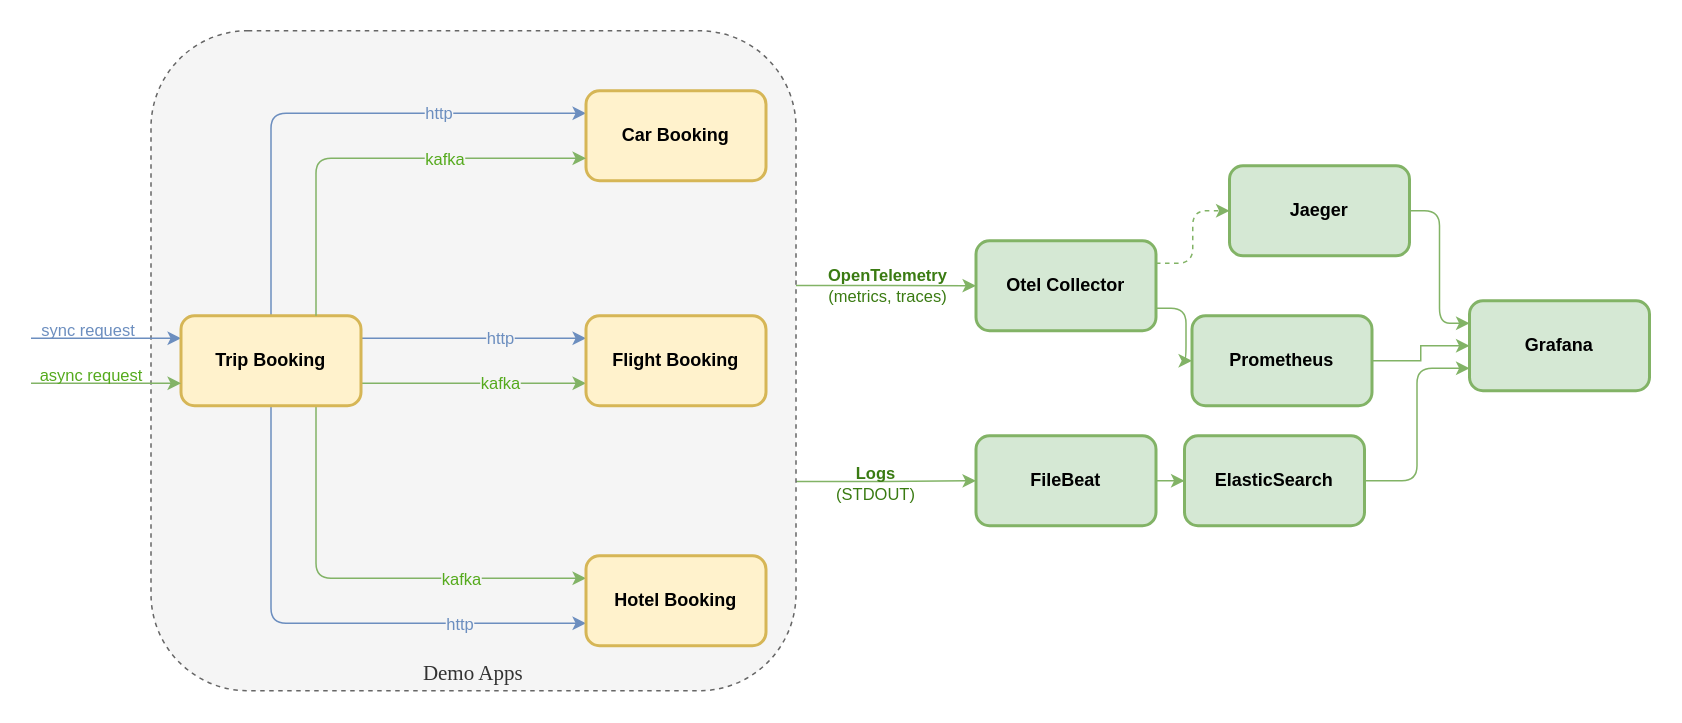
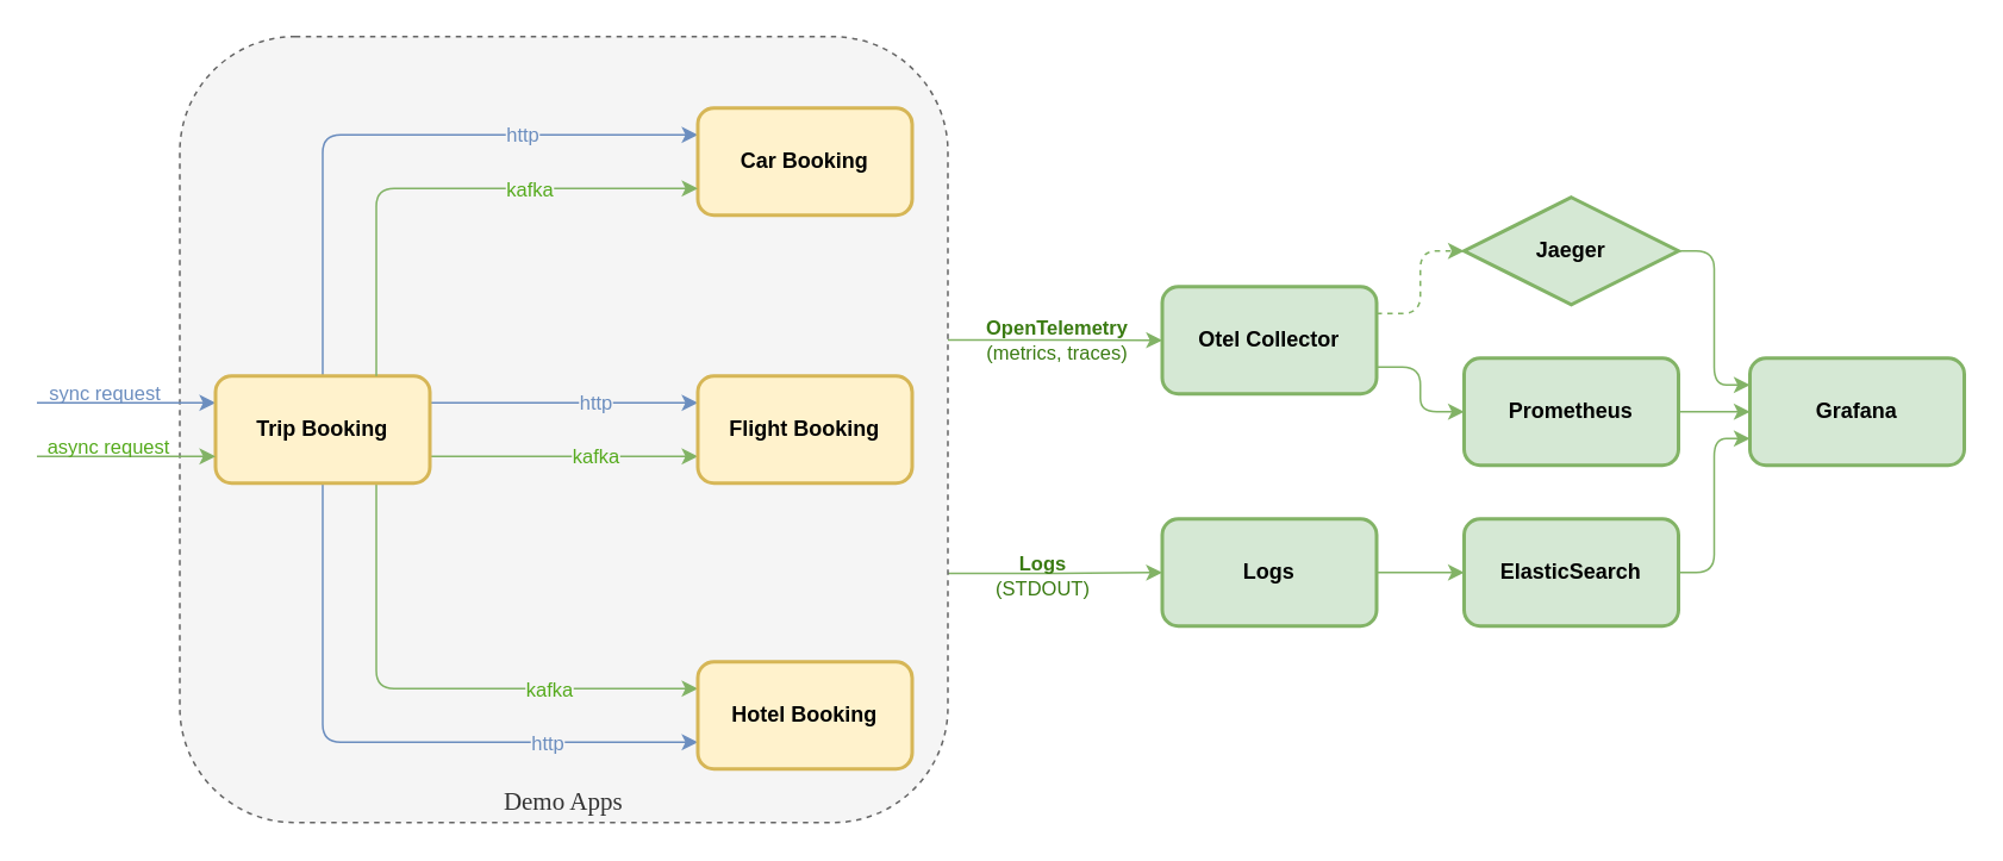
  <mxCell id="0" />
  <mxCell id="1" parent="0" />
  <mxCell id="2" style="edgeStyle=orthogonalEdgeStyle;rounded=0;orthogonalLoop=1;jettySize=auto;html=1;entryX=0;entryY=0.5;entryDx=0;entryDy=0;exitX=1;exitY=0.386;exitDx=0;exitDy=0;exitPerimeter=0;fillColor=#d5e8d4;strokeColor=#82b366;" parent="1" source="6" target="29" edge="1"><mxGeometry relative="1" as="geometry" /></mxCell>
  <mxCell id="3" value="&lt;b&gt;OpenTelemetry&lt;/b&gt;&lt;br&gt;(metrics, traces)" style="edgeLabel;html=1;align=center;verticalAlign=middle;resizable=0;points=[];fontColor=#3A7B12;labelBackgroundColor=none;" parent="2" vertex="1" connectable="0"><mxGeometry x="-0.259" relative="1" as="geometry"><mxPoint x="16" as="offset" /></mxGeometry></mxCell>
  <mxCell id="4" style="edgeStyle=orthogonalEdgeStyle;rounded=0;orthogonalLoop=1;jettySize=auto;html=1;entryX=0;entryY=0.5;entryDx=0;entryDy=0;exitX=1;exitY=0.683;exitDx=0;exitDy=0;exitPerimeter=0;fillColor=#d5e8d4;strokeColor=#82b366;" parent="1" source="6" target="31" edge="1"><mxGeometry relative="1" as="geometry" /></mxCell>
  <mxCell id="5" value="&lt;b&gt;Logs&lt;br&gt;&lt;/b&gt;(STDOUT)" style="edgeLabel;html=1;align=center;verticalAlign=middle;resizable=0;points=[];fontColor=#3A7B12;labelBackgroundColor=none;" parent="4" vertex="1" connectable="0"><mxGeometry x="-0.131" y="-1" relative="1" as="geometry"><mxPoint as="offset" /></mxGeometry></mxCell>
  <mxCell id="6" value="Demo Apps" style="rounded=1;whiteSpace=wrap;html=1;glass=0;verticalAlign=bottom;fontFamily=Comic Sans MS;fillColor=#f5f5f5;fontColor=#333333;strokeColor=#666666;dashed=1;fontSize=14;" parent="1" vertex="1"><mxGeometry x="100" y="20" width="430" height="440" as="geometry" /></mxCell>
  <mxCell id="7" style="edgeStyle=orthogonalEdgeStyle;rounded=1;orthogonalLoop=1;jettySize=auto;html=1;entryX=0;entryY=0.25;entryDx=0;entryDy=0;curved=0;exitX=0.5;exitY=0;exitDx=0;exitDy=0;fillColor=#dae8fc;strokeColor=#6c8ebf;" parent="1" source="19" target="20" edge="1"><mxGeometry relative="1" as="geometry" /></mxCell>
  <mxCell id="8" value="http" style="edgeLabel;html=1;align=center;verticalAlign=middle;resizable=0;points=[];fontColor=#6C8EBF;labelBackgroundColor=light-dark(#f5f5f5, #ededed);" parent="7" vertex="1" connectable="0"><mxGeometry x="0.428" relative="1" as="geometry"><mxPoint as="offset" /></mxGeometry></mxCell>
  <mxCell id="9" style="edgeStyle=orthogonalEdgeStyle;rounded=1;orthogonalLoop=1;jettySize=auto;html=1;entryX=0;entryY=0.75;entryDx=0;entryDy=0;curved=0;exitX=0.5;exitY=1;exitDx=0;exitDy=0;fillColor=#dae8fc;strokeColor=#6c8ebf;" parent="1" source="19" target="22" edge="1"><mxGeometry relative="1" as="geometry" /></mxCell>
  <mxCell id="10" value="http" style="edgeLabel;html=1;align=center;verticalAlign=middle;resizable=0;points=[];fontColor=#6C8EBF;labelBackgroundColor=light-dark(#f5f5f5, #ededed);" parent="9" vertex="1" connectable="0"><mxGeometry x="0.52" relative="1" as="geometry"><mxPoint as="offset" /></mxGeometry></mxCell>
  <mxCell id="11" style="edgeStyle=orthogonalEdgeStyle;rounded=1;orthogonalLoop=1;jettySize=auto;html=1;entryX=0;entryY=0.25;entryDx=0;entryDy=0;exitX=0.75;exitY=1;exitDx=0;exitDy=0;curved=0;fillColor=#d5e8d4;strokeColor=#82b366;" parent="1" source="19" target="22" edge="1"><mxGeometry relative="1" as="geometry" /></mxCell>
  <mxCell id="12" value="kafka" style="edgeLabel;html=1;align=center;verticalAlign=middle;resizable=0;points=[];fontColor=#55AA1D;labelBackgroundColor=light-dark(#f5f5f5, #ededed);" parent="11" vertex="1" connectable="0"><mxGeometry x="0.429" relative="1" as="geometry"><mxPoint as="offset" /></mxGeometry></mxCell>
  <mxCell id="13" style="edgeStyle=orthogonalEdgeStyle;rounded=0;orthogonalLoop=1;jettySize=auto;html=1;entryX=0;entryY=0.25;entryDx=0;entryDy=0;exitX=1;exitY=0.25;exitDx=0;exitDy=0;fillColor=#dae8fc;strokeColor=#6c8ebf;" parent="1" source="19" target="21" edge="1"><mxGeometry relative="1" as="geometry" /></mxCell>
  <mxCell id="14" value="http" style="edgeLabel;html=1;align=center;verticalAlign=middle;resizable=0;points=[];fontColor=#6C8EBF;labelBackgroundColor=light-dark(#f5f5f5, #ededed);" parent="13" vertex="1" connectable="0"><mxGeometry x="0.221" y="1" relative="1" as="geometry"><mxPoint as="offset" /></mxGeometry></mxCell>
  <mxCell id="15" style="edgeStyle=orthogonalEdgeStyle;rounded=0;orthogonalLoop=1;jettySize=auto;html=1;entryX=0;entryY=0.75;entryDx=0;entryDy=0;exitX=1;exitY=0.75;exitDx=0;exitDy=0;fillColor=#d5e8d4;strokeColor=#82b366;" parent="1" source="19" target="21" edge="1"><mxGeometry relative="1" as="geometry" /></mxCell>
  <mxCell id="16" value="kafka" style="edgeLabel;html=1;align=center;verticalAlign=middle;resizable=0;points=[];fontColor=#55AA1D;labelBackgroundColor=light-dark(#f5f5f5, #ededed);" parent="15" vertex="1" connectable="0"><mxGeometry x="0.221" y="1" relative="1" as="geometry"><mxPoint as="offset" /></mxGeometry></mxCell>
  <mxCell id="17" style="edgeStyle=orthogonalEdgeStyle;rounded=0;orthogonalLoop=1;jettySize=auto;html=1;exitX=0;exitY=0.25;exitDx=0;exitDy=0;endArrow=none;startFill=1;startArrow=classic;fillColor=#dae8fc;strokeColor=#6c8ebf;" parent="1" source="19" edge="1"><mxGeometry relative="1" as="geometry"><mxPoint x="20" y="225" as="targetPoint" /></mxGeometry></mxCell>
  <mxCell id="18" value="&lt;font style=&quot;color: rgb(108, 142, 191);&quot;&gt;sync request&lt;/font&gt;" style="edgeLabel;html=1;align=center;verticalAlign=middle;resizable=0;points=[];labelBackgroundColor=none;" parent="17" vertex="1" connectable="0"><mxGeometry x="0.446" y="-1" relative="1" as="geometry"><mxPoint x="10" y="-5" as="offset" /></mxGeometry></mxCell>
  <mxCell id="19" value="Trip Booking" style="rounded=1;whiteSpace=wrap;html=1;fillColor=#fff2cc;strokeColor=#d6b656;strokeWidth=2;fontStyle=1" parent="1" vertex="1"><mxGeometry x="120" y="210" width="120" height="60" as="geometry" /></mxCell>
  <mxCell id="20" value="Car Booking" style="rounded=1;whiteSpace=wrap;html=1;fillColor=#fff2cc;strokeColor=#d6b656;strokeWidth=2;fontStyle=1" parent="1" vertex="1"><mxGeometry x="390" y="60" width="120" height="60" as="geometry" /></mxCell>
  <mxCell id="21" value="Flight Booking" style="rounded=1;whiteSpace=wrap;html=1;fillColor=#fff2cc;strokeColor=#d6b656;strokeWidth=2;fontColor=default;fontStyle=1" parent="1" vertex="1"><mxGeometry x="390" y="210" width="120" height="60" as="geometry" /></mxCell>
  <mxCell id="22" value="Hotel Booking" style="rounded=1;whiteSpace=wrap;html=1;fillColor=#fff2cc;strokeColor=#d6b656;strokeWidth=2;fontStyle=1" parent="1" vertex="1"><mxGeometry x="390" y="370" width="120" height="60" as="geometry" /></mxCell>
  <mxCell id="23" style="edgeStyle=orthogonalEdgeStyle;rounded=1;orthogonalLoop=1;jettySize=auto;html=1;entryX=0;entryY=0.75;entryDx=0;entryDy=0;curved=0;exitX=0.75;exitY=0;exitDx=0;exitDy=0;fillColor=#d5e8d4;strokeColor=#82b366;" parent="1" source="19" target="20" edge="1"><mxGeometry relative="1" as="geometry"><mxPoint x="190" y="220" as="sourcePoint" /><mxPoint x="400" y="85" as="targetPoint" /></mxGeometry></mxCell>
  <mxCell id="24" value="kafka" style="edgeLabel;html=1;align=center;verticalAlign=middle;resizable=0;points=[];fontColor=#55AA1D;labelBackgroundColor=light-dark(#f5f5f5, #ededed);" parent="23" vertex="1" connectable="0"><mxGeometry x="0.331" relative="1" as="geometry"><mxPoint as="offset" /></mxGeometry></mxCell>
  <mxCell id="25" style="rounded=0;orthogonalLoop=1;jettySize=auto;html=1;exitX=0;exitY=0.75;exitDx=0;exitDy=0;endArrow=none;startFill=1;startArrow=classic;fillColor=#d5e8d4;strokeColor=#82b366;fontColor=#55AA1D;" parent="1" source="19" edge="1"><mxGeometry relative="1" as="geometry"><mxPoint x="20" y="255" as="targetPoint" /><mxPoint x="130" y="235" as="sourcePoint" /></mxGeometry></mxCell>
  <mxCell id="26" value="&lt;font style=&quot;color: rgb(85, 170, 29);&quot;&gt;async request&lt;/font&gt;" style="edgeLabel;html=1;align=center;verticalAlign=middle;resizable=0;points=[];labelBackgroundColor=none;" parent="25" vertex="1" connectable="0"><mxGeometry x="0.131" y="-1" relative="1" as="geometry"><mxPoint x="-4" y="-5" as="offset" /></mxGeometry></mxCell>
  <mxCell id="27" style="edgeStyle=orthogonalEdgeStyle;rounded=1;orthogonalLoop=1;jettySize=auto;html=1;entryX=0;entryY=0.5;entryDx=0;entryDy=0;curved=0;exitX=1;exitY=0.25;exitDx=0;exitDy=0;fillColor=#d5e8d4;strokeColor=#82b366;dashed=1;" parent="1" source="29" target="33" edge="1"><mxGeometry relative="1" as="geometry" /></mxCell>
  <mxCell id="28" style="edgeStyle=orthogonalEdgeStyle;rounded=1;orthogonalLoop=1;jettySize=auto;html=1;entryX=0;entryY=0.5;entryDx=0;entryDy=0;curved=0;exitX=1;exitY=0.75;exitDx=0;exitDy=0;fillColor=#d5e8d4;strokeColor=#82b366;" parent="1" source="29" target="35" edge="1"><mxGeometry relative="1" as="geometry" /></mxCell>
  <mxCell id="29" value="Otel Collector" style="rounded=1;whiteSpace=wrap;html=1;fillColor=#d5e8d4;strokeColor=#82b366;strokeWidth=2;fontStyle=1" parent="1" vertex="1"><mxGeometry x="650" y="160" width="120" height="60" as="geometry" /></mxCell>
  <mxCell id="30" style="edgeStyle=orthogonalEdgeStyle;rounded=0;orthogonalLoop=1;jettySize=auto;html=1;entryX=0;entryY=0.5;entryDx=0;entryDy=0;fillColor=#d5e8d4;strokeColor=#82b366;" parent="1" source="31" target="37" edge="1"><mxGeometry relative="1" as="geometry" /></mxCell>
- <mxCell id="31" value="FileBeat" style="rounded=1;whiteSpace=wrap;html=1;fillColor=#d5e8d4;strokeColor=#82b366;strokeWidth=2;fontStyle=1" parent="1" vertex="1"><mxGeometry x="650" y="290" width="120" height="60" as="geometry" /></mxCell>
+ <mxCell id="31" value="Logs" style="rounded=1;whiteSpace=wrap;html=1;fillColor=#d5e8d4;strokeColor=#82b366;strokeWidth=2;fontStyle=1" parent="1" vertex="1"><mxGeometry x="650" y="290" width="120" height="60" as="geometry" /></mxCell>
  <mxCell id="32" style="edgeStyle=orthogonalEdgeStyle;rounded=1;orthogonalLoop=1;jettySize=auto;html=1;entryX=0;entryY=0.25;entryDx=0;entryDy=0;curved=0;fillColor=#d5e8d4;strokeColor=#82b366;" parent="1" source="33" target="38" edge="1"><mxGeometry relative="1" as="geometry" /></mxCell>
- <mxCell id="33" value="Jaeger" style="rounded=1;whiteSpace=wrap;html=1;fillColor=#d5e8d4;strokeColor=#82b366;strokeWidth=2;fontStyle=1" parent="1" vertex="1"><mxGeometry x="819" y="110" width="120" height="60" as="geometry" /></mxCell>
+ <mxCell id="33" value="Jaeger" style="rhombus;whiteSpace=wrap;html=1;fillColor=#d5e8d4;strokeColor=#82b366;strokeWidth=2;fontStyle=1;" parent="1" vertex="1"><mxGeometry x="819" y="110" width="120" height="60" as="geometry" /></mxCell>
  <mxCell id="34" style="edgeStyle=orthogonalEdgeStyle;rounded=0;orthogonalLoop=1;jettySize=auto;html=1;entryX=0;entryY=0.5;entryDx=0;entryDy=0;fillColor=#d5e8d4;strokeColor=#82b366;" parent="1" source="35" target="38" edge="1"><mxGeometry relative="1" as="geometry" /></mxCell>
- <mxCell id="35" value="Prometheus" style="rounded=1;whiteSpace=wrap;html=1;fillColor=#d5e8d4;strokeColor=#82b366;strokeWidth=2;fontStyle=1" parent="1" vertex="1"><mxGeometry x="794" y="210" width="120" height="60" as="geometry" /></mxCell>
+ <mxCell id="35" value="Prometheus" style="rounded=1;whiteSpace=wrap;html=1;fillColor=#d5e8d4;strokeColor=#82b366;strokeWidth=2;fontStyle=1" parent="1" vertex="1"><mxGeometry x="819" y="200" width="120" height="60" as="geometry" /></mxCell>
  <mxCell id="36" style="edgeStyle=orthogonalEdgeStyle;rounded=1;orthogonalLoop=1;jettySize=auto;html=1;entryX=0;entryY=0.75;entryDx=0;entryDy=0;curved=0;fillColor=#d5e8d4;strokeColor=#82b366;" parent="1" source="37" target="38" edge="1"><mxGeometry relative="1" as="geometry" /></mxCell>
- <mxCell id="37" value="ElasticSearch" style="rounded=1;whiteSpace=wrap;html=1;fillColor=#d5e8d4;strokeColor=#82b366;strokeWidth=2;fontStyle=1" parent="1" vertex="1"><mxGeometry x="789" y="290" width="120" height="60" as="geometry" /></mxCell>
+ <mxCell id="37" value="ElasticSearch" style="rounded=1;whiteSpace=wrap;html=1;fillColor=#d5e8d4;strokeColor=#82b366;strokeWidth=2;fontStyle=1" parent="1" vertex="1"><mxGeometry x="819" y="290" width="120" height="60" as="geometry" /></mxCell>
  <mxCell id="38" value="Grafana" style="rounded=1;whiteSpace=wrap;html=1;fillColor=#d5e8d4;strokeColor=#82b366;strokeWidth=2;fontStyle=1" parent="1" vertex="1"><mxGeometry x="979" y="200" width="120" height="60" as="geometry" /></mxCell>
